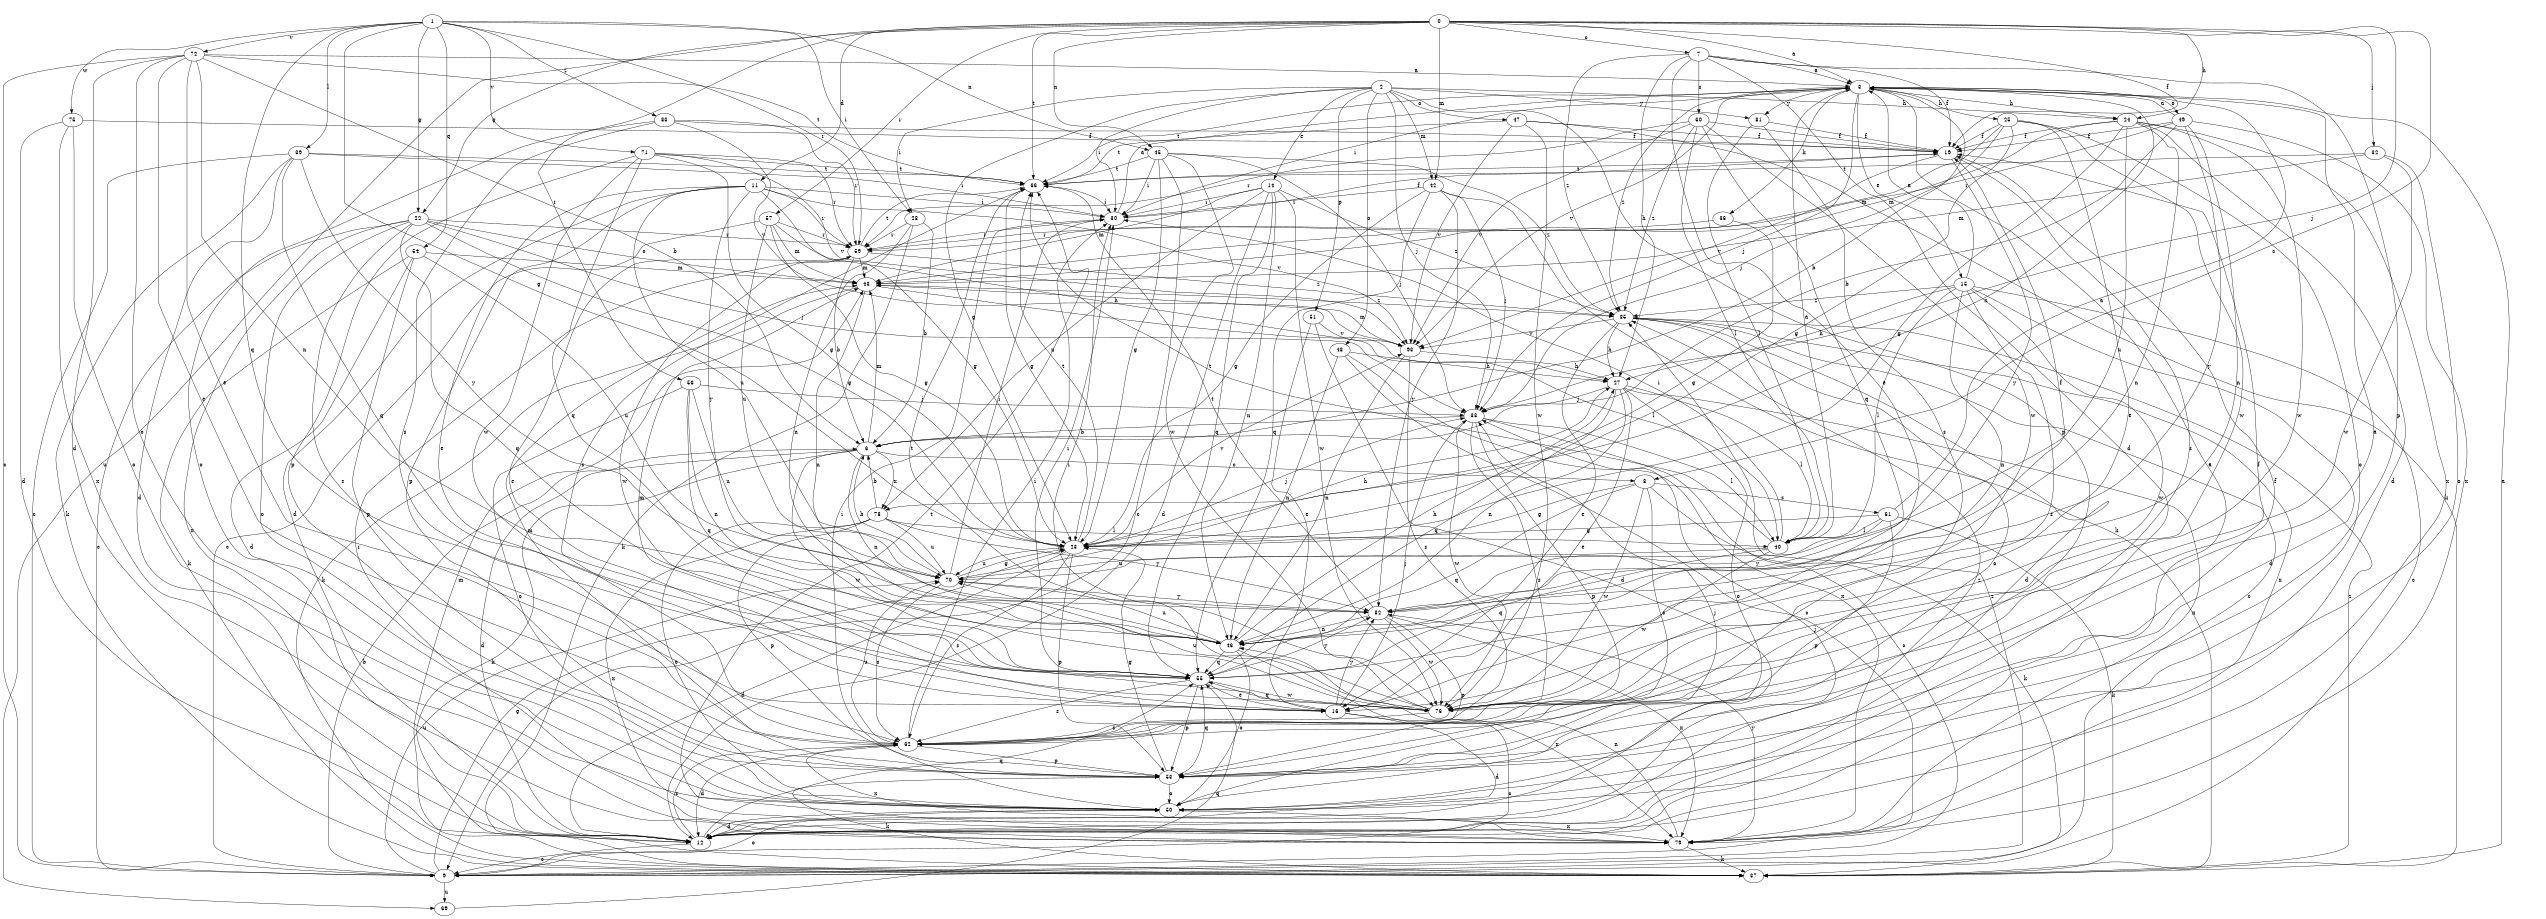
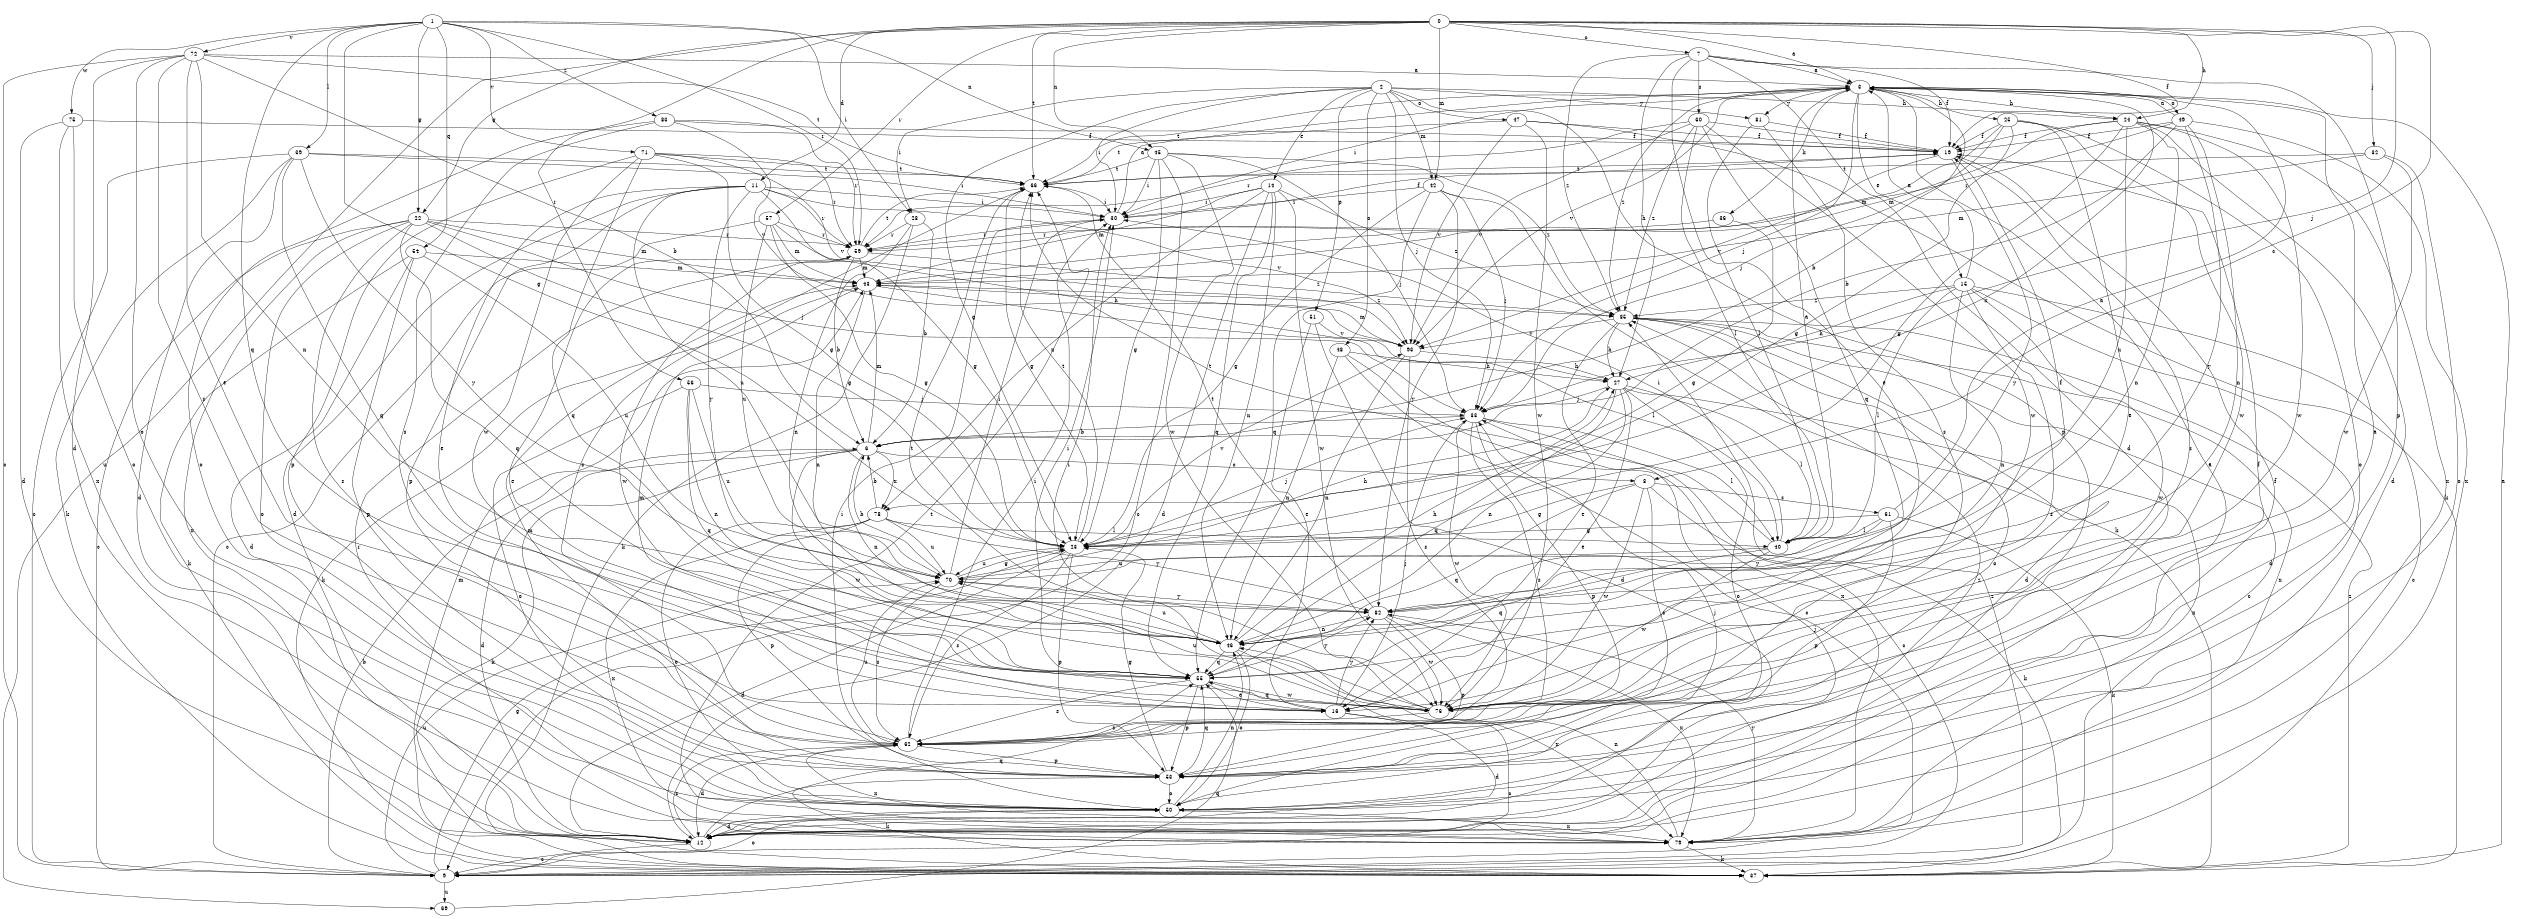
  strict digraph {
    0
    3
    7
    8
    11
    19
    22
    24
    32
    33
    42
    45
    56
    57
    66
    69
    30
    81
    6
    15
    25
    36
    49
    n24 [label=93]
    78
    85
    53
    12
    16
    27
    60
    23
    55
    37
    76
    61
    62
    59
    70
    82
    43
    9
    50
    79
    46
    40
    1
    28
    39
    54
    71
    72
    75
    83
    2
    14
    47
    48
    51
    0 -> 3 [label=a]
    0 -> 7 [label=c]
    0 -> 8 [label=c]
    0 -> 11 [label=d]
    0 -> 19 [label=f]
    0 -> 22 [label=g]
    0 -> 24 [label=h]
    0 -> 32 [label=j]
    0 -> 33 [label=j]
    0 -> 42 [label=m]
    0 -> 45 [label=n]
    0 -> 56 [label=r]
    0 -> 57 [label=r]
    0 -> 66 [label=t]
    0 -> 69 [label=u]
    3 -> 24 [label=h]
    3 -> 33 [label=j]
    3 -> 66 [label=t]
    3 -> 30 [label=i]
    3 -> 81 [label=y]
    3 -> 6 [label=b]
    3 -> 15 [label=e]
    3 -> 25 [label=h]
    3 -> 36 [label=k]
    3 -> 49 [label=o]
    3 -> n24 [label=v]
    3 -> 78 [label=x]
    3 -> 85 [label=z]
    7 -> 3 [label=a]
    7 -> 19 [label=f]
    7 -> 85 [label=z]
    7 -> 53 [label=p]
    7 -> 12 [label=d]
    7 -> 16 [label=e]
    7 -> 27 [label=h]
    7 -> 60 [label=s]
    8 -> 23 [label=g]
    8 -> 55 [label=q]
    8 -> 37 [label=k]
    8 -> 76 [label=w]
    8 -> 61 [label=s]
    8 -> 62 [label=s]
    11 -> 30 [label=i]
    11 -> n24 [label=v]
    11 -> 53 [label=p]
    11 -> 12 [label=d]
    11 -> 16 [label=e]
    11 -> 23 [label=g]
    11 -> 59 [label=r]
    11 -> 70 [label=u]
    11 -> 82 [label=y]
    19 -> 66 [label=t]
    19 -> n24 [label=v]
    19 -> 62 [label=s]
    19 -> 82 [label=y]
    22 -> 33 [label=j]
    22 -> 23 [label=g]
    22 -> 55 [label=q]
    22 -> 62 [label=s]
    22 -> 59 [label=r]
-   22 -> 43 [label=o]
+   22 -> 43 [label=m]
    22 -> 9 [label=c]
    22 -> 50 [label=o]
    22 -> 79 [label=x]
    24 -> 19 [label=f]
    24 -> 12 [label=d]
    24 -> 23 [label=g]
    24 -> 76 [label=w]
    24 -> 70 [label=u]
    24 -> 43 [label=m]
    24 -> 79 [label=x]
    24 -> 46 [label=n]
    32 -> 66 [label=t]
    32 -> 76 [label=w]
    32 -> 43 [label=m]
    32 -> 50 [label=o]
    33 -> 6 [label=b]
    33 -> 53 [label=p]
    33 -> 76 [label=w]
    33 -> 62 [label=s]
    33 -> 9 [label=c]
    33 -> 40 [label=l]
    42 -> 33 [label=j]
    42 -> 30 [label=i]
    42 -> 23 [label=g]
    42 -> 55 [label=q]
    42 -> 37 [label=k]
    42 -> 82 [label=y]
    45 -> 33 [label=j]
    45 -> 66 [label=t]
    45 -> 30 [label=i]
    45 -> 85 [label=z]
    45 -> 23 [label=g]
    45 -> 76 [label=w]
    45 -> 9 [label=c]
    56 -> 33 [label=j]
    56 -> 55 [label=q]
    56 -> 70 [label=u]
    56 -> 50 [label=o]
    56 -> 46 [label=n]
    57 -> 27 [label=h]
    57 -> 23 [label=g]
    57 -> 59 [label=r]
    57 -> 70 [label=u]
    57 -> 43 [label=m]
    57 -> 9 [label=c]
    66 -> 30 [label=i]
    66 -> 23 [label=g]
    66 -> 62 [label=s]
    69 -> 55 [label=q]
    30 -> 3 [label=a]
    30 -> 19 [label=f]
    30 -> 59 [label=r]
    81 -> 19 [label=f]
    81 -> 62 [label=s]
    81 -> 40 [label=l]
    6 -> 8 [label=c]
    6 -> 78 [label=x]
    6 -> 12 [label=d]
    6 -> 37 [label=k]
    6 -> 76 [label=w]
    6 -> 43 [label=m]
    6 -> 46 [label=n]
    15 -> 3 [label=a]
    15 -> 85 [label=z]
    15 -> 12 [label=d]
    15 -> 27 [label=h]
    15 -> 76 [label=w]
    15 -> 62 [label=s]
    15 -> 9 [label=c]
    15 -> 46 [label=n]
    15 -> 40 [label=l]
    25 -> 19 [label=f]
    25 -> 33 [label=j]
    25 -> 16 [label=e]
    25 -> 23 [label=g]
    25 -> 76 [label=w]
    25 -> 43 [label=m]
    25 -> 50 [label=o]
    36 -> 23 [label=g]
    36 -> 59 [label=r]
    49 -> 3 [label=a]
    49 -> 19 [label=f]
    49 -> 6 [label=b]
    49 -> 59 [label=r]
    49 -> 82 [label=y]
    49 -> 79 [label=x]
    49 -> 46 [label=n]
    n24 -> 27 [label=h]
    n24 -> 62 [label=s]
    n24 -> 43 [label=m]
    n24 -> 46 [label=n]
    78 -> 6 [label=b]
    78 -> 53 [label=p]
    78 -> 70 [label=u]
    78 -> 82 [label=y]
    78 -> 50 [label=o]
    78 -> 79 [label=x]
    78 -> 40 [label=l]
    85 -> n24 [label=v]
    85 -> 12 [label=d]
    85 -> 16 [label=e]
    85 -> 27 [label=h]
    85 -> 9 [label=c]
    85 -> 50 [label=o]
    85 -> 79 [label=x]
    53 -> 3 [label=a]
    53 -> 19 [label=f]
    53 -> 23 [label=g]
    53 -> 55 [label=q]
    53 -> 37 [label=k]
    53 -> 43 [label=m]
    53 -> 50 [label=o]
    12 -> 3 [label=a]
    12 -> 33 [label=j]
    12 -> 85 [label=z]
    12 -> 55 [label=q]
    12 -> 62 [label=s]
    12 -> 9 [label=c]
    16 -> 33 [label=j]
    16 -> 12 [label=d]
    16 -> 55 [label=q]
    16 -> 82 [label=y]
    16 -> 43 [label=m]
    16 -> 9 [label=c]
    27 -> 33 [label=j]
    27 -> 16 [label=e]
    27 -> 55 [label=q]
    27 -> 50 [label=o]
    27 -> 79 [label=x]
    27 -> 46 [label=n]
    27 -> 40 [label=l]
    60 -> 19 [label=f]
    60 -> n24 [label=v]
    60 -> 85 [label=z]
    60 -> 55 [label=q]
    60 -> 76 [label=w]
    60 -> 59 [label=r]
    60 -> 40 [label=l]
    23 -> 33 [label=j]
    23 -> 66 [label=t]
    23 -> n24 [label=v]
    23 -> 53 [label=p]
    23 -> 12 [label=d]
    23 -> 62 [label=s]
    23 -> 70 [label=u]
    55 -> 30 [label=i]
    55 -> 53 [label=p]
    55 -> 16 [label=e]
    55 -> 76 [label=w]
    55 -> 62 [label=s]
    55 -> 82 [label=y]
    37 -> 3 [label=a]
    37 -> 85 [label=z]
    37 -> 43 [label=m]
    76 -> 66 [label=t]
    76 -> 30 [label=i]
    76 -> 62 [label=s]
    76 -> 70 [label=u]
    61 -> 3 [label=a]
    61 -> 53 [label=p]
    61 -> 23 [label=g]
    61 -> 37 [label=k]
    61 -> 82 [label=y]
    61 -> 40 [label=l]
    62 -> 30 [label=i]
    62 -> 53 [label=p]
    62 -> 12 [label=d]
    62 -> 70 [label=u]
    62 -> 79 [label=x]
    59 -> 66 [label=t]
    59 -> 6 [label=b]
    59 -> 85 [label=z]
    59 -> 16 [label=e]
    59 -> 76 [label=w]
    59 -> 43 [label=m]
    70 -> 30 [label=i]
    70 -> 6 [label=b]
    70 -> 27 [label=h]
    70 -> 23 [label=g]
    70 -> 62 [label=s]
    70 -> 82 [label=y]
    82 -> 19 [label=f]
    82 -> 66 [label=t]
    82 -> 53 [label=p]
    82 -> 76 [label=w]
    82 -> 79 [label=x]
    82 -> 46 [label=n]
    43 -> 85 [label=z]
    43 -> 37 [label=k]
    43 -> 46 [label=n]
    43 -> 40 [label=l]
    9 -> 69 [label=u]
    9 -> 6 [label=b]
    9 -> 85 [label=z]
    9 -> 23 [label=g]
    9 -> 70 [label=u]
    9 -> 50 [label=o]
    50 -> 19 [label=f]
    50 -> 33 [label=j]
    50 -> 30 [label=i]
    50 -> 12 [label=d]
    50 -> 79 [label=x]
+   50 -> 46 [label=n]
    79 -> 66 [label=t]
    79 -> 37 [label=k]
    79 -> 59 [label=r]
    79 -> 82 [label=y]
    79 -> 46 [label=n]
    46 -> 27 [label=h]
    46 -> 55 [label=q]
    46 -> 70 [label=u]
    46 -> 50 [label=o]
    46 -> 79 [label=x]
    40 -> 3 [label=a]
    40 -> 66 [label=t]
    40 -> 30 [label=i]
    40 -> 55 [label=q]
    40 -> 76 [label=w]
    40 -> 70 [label=u]
    1 -> 22 [label=g]
    1 -> 45 [label=n]
    1 -> 23 [label=g]
    1 -> 55 [label=q]
    1 -> 59 [label=r]
    1 -> 28 [label=i]
    1 -> 39 [label=l]
    1 -> 54 [label=q]
    1 -> 71 [label=v]
    1 -> 72 [label=v]
    1 -> 75 [label=w]
    1 -> 83 [label=z]
    28 -> 6 [label=b]
    28 -> 37 [label=k]
    28 -> 59 [label=r]
    28 -> 46 [label=n]
    39 -> 66 [label=t]
    39 -> 30 [label=i]
    39 -> 12 [label=d]
    39 -> 55 [label=q]
    39 -> 37 [label=k]
    39 -> 82 [label=y]
    39 -> 9 [label=c]
    54 -> 53 [label=p]
    54 -> 12 [label=d]
    54 -> 37 [label=k]
    54 -> 70 [label=u]
    54 -> 43 [label=m]
    71 -> 66 [label=t]
    71 -> n24 [label=v]
    71 -> 53 [label=p]
    71 -> 23 [label=g]
    71 -> 55 [label=q]
    71 -> 76 [label=w]
    71 -> 59 [label=r]
    72 -> 3 [label=a]
    72 -> 66 [label=t]
    72 -> 6 [label=b]
    72 -> 12 [label=d]
    72 -> 16 [label=e]
-   72 -> 62 [label=e]
+   72 -> 62 [label=s]
    72 -> 9 [label=c]
    72 -> 50 [label=o]
    72 -> 46 [label=n]
    75 -> 19 [label=f]
    75 -> 12 [label=d]
    75 -> 50 [label=o]
    75 -> 79 [label=x]
    83 -> 19 [label=f]
    83 -> n24 [label=v]
    83 -> 62 [label=s]
    83 -> 59 [label=r]
    83 -> 50 [label=o]
    2 -> 24 [label=h]
    2 -> 33 [label=j]
    2 -> 42 [label=m]
    2 -> 30 [label=i]
    2 -> 81 [label=y]
    2 -> 53 [label=p]
    2 -> 23 [label=g]
    2 -> 28 [label=i]
    2 -> 14 [label=e]
    2 -> 47 [label=o]
    2 -> 48 [label=o]
    2 -> 51 [label=p]
    14 -> 30 [label=i]
    14 -> 78 [label=x]
    14 -> 85 [label=z]
    14 -> 12 [label=d]
    14 -> 55 [label=q]
    14 -> 76 [label=w]
    14 -> 43 [label=m]
    14 -> 46 [label=n]
    47 -> 19 [label=f]
    47 -> 66 [label=t]
    47 -> n24 [label=v]
    47 -> 37 [label=k]
    47 -> 76 [label=w]
    48 -> 27 [label=h]
    48 -> 9 [label=c]
    48 -> 79 [label=x]
    48 -> 46 [label=n]
    51 -> n24 [label=v]
    51 -> 12 [label=d]
    51 -> 16 [label=e]
  }
